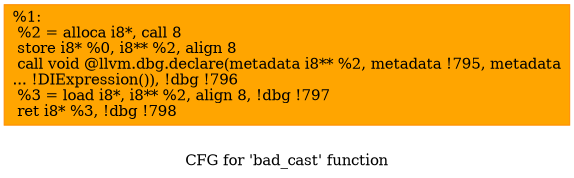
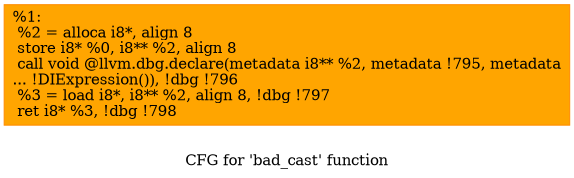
  digraph {
    label="CFG for 'bad_cast' function"
    rankdir=LR
-   n1 [color=darkorange fillcolor=orange label="{%1:\l  %2 = alloca i8*, call 8\l  store i8* %0, i8** %2, align 8\l  call void @llvm.dbg.declare(metadata i8** %2, metadata !795, metadata\l... !DIExpression()), !dbg !796\l  %3 = load i8*, i8** %2, align 8, !dbg !797\l  ret i8* %3, !dbg !798\l}" shape=record style=filled]
+   n1 [color=darkorange fillcolor=orange label="{%1:\l  %2 = alloca i8*, align 8\l  store i8* %0, i8** %2, align 8\l  call void @llvm.dbg.declare(metadata i8** %2, metadata !795, metadata\l... !DIExpression()), !dbg !796\l  %3 = load i8*, i8** %2, align 8, !dbg !797\l  ret i8* %3, !dbg !798\l}" shape=record style=filled]
  }
